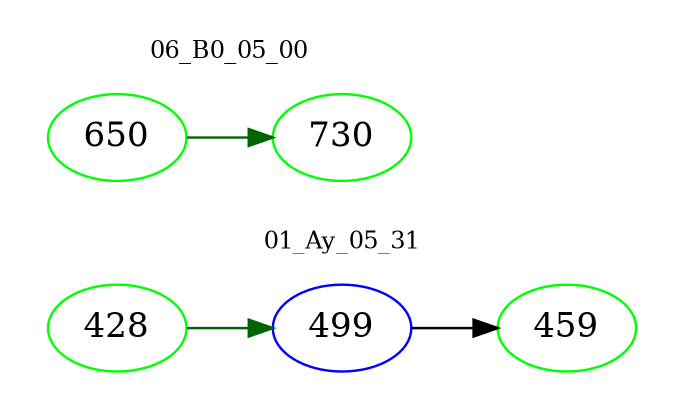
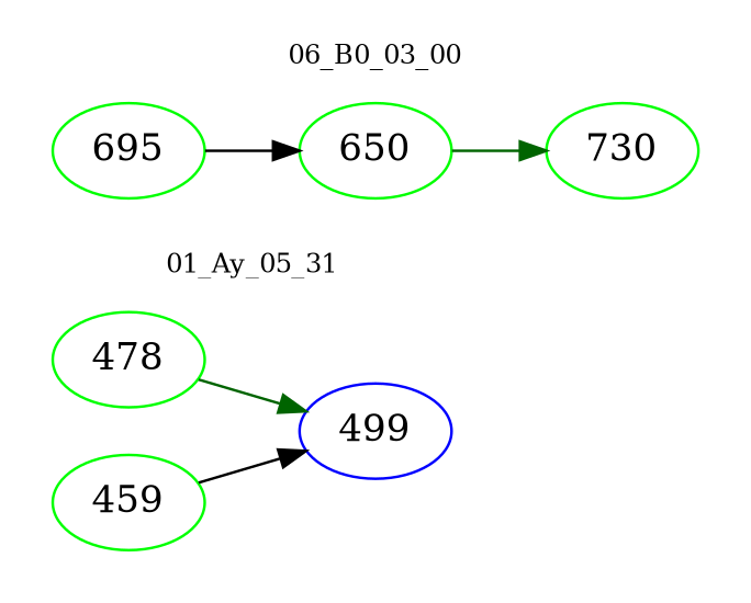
  digraph {
    rankdir=LR
    node [color=green]
    edge [color=darkgreen]
-   n1 [label=428]
+   n1 [label=478]
    n2 [color=blue label=499]
    n3 [label=459]
+   n4 [label=695]
    n5 [label=650]
    n6 [label=730]
    subgraph cluster_1 {
      color=white
      fontsize=10
      label="01_Ay_05_31"
      n1
      n2
      n3
    }
    subgraph cluster_2 {
      color=white
      fontsize=10
-     label="06_B0_05_00"
+     label="06_B0_03_00"
+     n4
      n5
      n6
    }
    n1 -> n2
-   n2 -> n3 [color=black]
+   n3 -> n2 [color=black]
+   n4 -> n5 [color=black]
    n5 -> n6
  }
